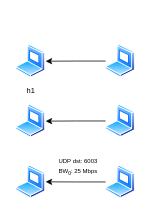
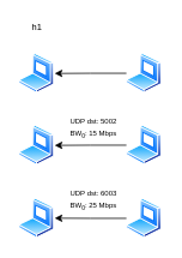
  <mxCell id="0" />
  <mxCell id="1" parent="0" />
  <mxCell id="2" value="" style="aspect=fixed;perimeter=ellipsePerimeter;html=1;align=center;shadow=0;dashed=0;spacingTop=3;image;image=img/lib/active_directory/laptop_client.svg;" vertex="1" parent="1"><mxGeometry x="20" y="139" width="40" height="44.44" as="geometry" /></mxCell>
  <mxCell id="3" style="edgeStyle=orthogonalEdgeStyle;rounded=0;orthogonalLoop=1;jettySize=auto;html=1;entryX=1;entryY=0.5;entryDx=0;entryDy=0;strokeWidth=1;" edge="1" parent="1" source="4" target="2"><mxGeometry relative="1" as="geometry" /></mxCell>
  <mxCell id="4" value="" style="aspect=fixed;perimeter=ellipsePerimeter;html=1;align=center;shadow=0;dashed=0;spacingTop=3;image;image=img/lib/active_directory/laptop_client.svg;" vertex="1" parent="1"><mxGeometry x="140" y="139" width="39.6" height="44" as="geometry" /></mxCell>
+ <mxCell id="5" value="&lt;font style=&quot;font-size: 8px&quot;&gt;UDP dst: 5002&lt;br&gt;BW&lt;sub&gt;0&lt;/sub&gt;: 15 Mbps&lt;br&gt;&lt;/font&gt;" style="text;html=1;align=center;verticalAlign=middle;resizable=0;points=[];autosize=1;" vertex="1" parent="1"><mxGeometry x="67.5" y="120" width="70" height="40" as="geometry" /></mxCell>
  <mxCell id="6" value="" style="aspect=fixed;perimeter=ellipsePerimeter;html=1;align=center;shadow=0;dashed=0;spacingTop=3;image;image=img/lib/active_directory/laptop_client.svg;" vertex="1" parent="1"><mxGeometry x="20" y="59" width="40" height="44.44" as="geometry" /></mxCell>
  <mxCell id="7" style="edgeStyle=orthogonalEdgeStyle;rounded=0;orthogonalLoop=1;jettySize=auto;html=1;entryX=1;entryY=0.5;entryDx=0;entryDy=0;strokeWidth=1;" edge="1" parent="1" source="8" target="6"><mxGeometry relative="1" as="geometry" /></mxCell>
  <mxCell id="8" value="" style="aspect=fixed;perimeter=ellipsePerimeter;html=1;align=center;shadow=0;dashed=0;spacingTop=3;image;image=img/lib/active_directory/laptop_client.svg;" vertex="1" parent="1"><mxGeometry x="140" y="59" width="39.6" height="44" as="geometry" /></mxCell>
  <mxCell id="9" value="" style="aspect=fixed;perimeter=ellipsePerimeter;html=1;align=center;shadow=0;dashed=0;spacingTop=3;image;image=img/lib/active_directory/laptop_client.svg;" vertex="1" parent="1"><mxGeometry x="20" y="220" width="40" height="44.44" as="geometry" /></mxCell>
  <mxCell id="10" style="edgeStyle=orthogonalEdgeStyle;rounded=0;orthogonalLoop=1;jettySize=auto;html=1;entryX=1;entryY=0.5;entryDx=0;entryDy=0;strokeWidth=1;" edge="1" parent="1" source="11" target="9"><mxGeometry relative="1" as="geometry" /></mxCell>
  <mxCell id="11" value="" style="aspect=fixed;perimeter=ellipsePerimeter;html=1;align=center;shadow=0;dashed=0;spacingTop=3;image;image=img/lib/active_directory/laptop_client.svg;" vertex="1" parent="1"><mxGeometry x="140" y="220.44" width="39.6" height="44" as="geometry" /></mxCell>
  <mxCell id="12" value="&lt;font style=&quot;font-size: 8px&quot;&gt;UDP dst: 6003&lt;br&gt;BW&lt;sub&gt;0&lt;/sub&gt;: 25 Mbps&lt;br&gt;&lt;/font&gt;" style="text;html=1;align=center;verticalAlign=middle;resizable=0;points=[];autosize=1;" vertex="1" parent="1"><mxGeometry x="67.5" y="200" width="70" height="40" as="geometry" /></mxCell>
- <mxCell id="13" value="&lt;font style=&quot;font-size: 10px&quot;&gt;h1&lt;/font&gt;" style="text;html=1;align=center;verticalAlign=middle;resizable=0;points=[];autosize=1;" vertex="1" parent="1"><mxGeometry x="25" y="110" width="30" height="20" as="geometry" /></mxCell>
+ <mxCell id="13" value="&lt;font style=&quot;font-size: 10px&quot;&gt;h1&lt;/font&gt;" style="text;html=1;align=center;verticalAlign=middle;resizable=0;points=[];autosize=1;" vertex="1" parent="1"><mxGeometry x="25" y="20" width="30" height="20" as="geometry" /></mxCell>
